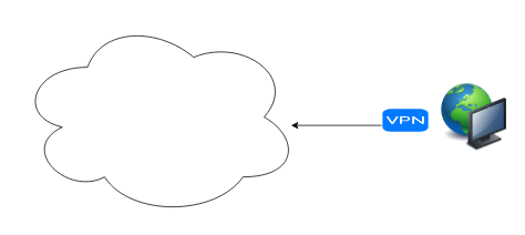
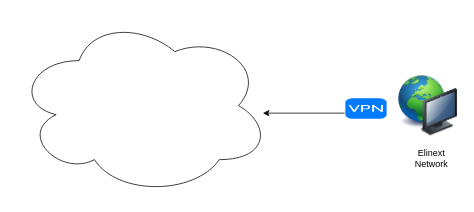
  <mxCell id="0" />
  <mxCell id="1" parent="0" />
  <mxCell id="2" value="" style="image;html=1;labelBackgroundColor=#ffffff;image=img/lib/clip_art/computers/Network_128x128.png" vertex="1" parent="1"><mxGeometry x="530" y="100" width="80" height="80" as="geometry" /></mxCell>
+ <mxCell id="3" value="Elinext Network" style="text;html=1;strokeColor=none;fillColor=none;align=center;verticalAlign=middle;whiteSpace=wrap;rounded=0;" vertex="1" parent="1"><mxGeometry x="540" y="200" width="70" height="20" as="geometry" /></mxCell>
  <mxCell id="4" value="" style="html=1;strokeWidth=1;shadow=0;dashed=0;shape=mxgraph.ios7.misc.vpn;fillColor=#007AFF;strokeColor=none;buttonText=;strokeColor2=#222222;fontColor=#222222;fontSize=8;verticalLabelPosition=bottom;verticalAlign=top;align=center;" vertex="1" parent="1"><mxGeometry x="460" y="130" width="55" height="27.5" as="geometry" /></mxCell>
  <mxCell id="5" value="" style="endArrow=classic;html=1;exitX=-0.018;exitY=0.727;exitDx=0;exitDy=0;exitPerimeter=0;" edge="1" parent="1" source="4"><mxGeometry width="50" height="50" relative="1" as="geometry"><mxPoint x="460" y="290" as="sourcePoint" /><mxPoint x="350" y="150" as="targetPoint" /></mxGeometry></mxCell>
  <mxCell id="6" value="" style="ellipse;shape=cloud;whiteSpace=wrap;html=1;" vertex="1" parent="1"><mxGeometry y="20" width="340" height="240" as="geometry" x="20" /></mxCell>
  <mxCell id="7" value="" style="shape=image;html=1;verticalAlign=top;verticalLabelPosition=bottom;labelBackgroundColor=#ffffff;imageAspect=0;aspect=fixed;image=https://cdn4.iconfinder.com/data/icons/logos-brands-5/24/jenkins-128.png" vertex="1" parent="1"><mxGeometry x="240" y="113.63" width="60.25" height="60.25" as="geometry" /></mxCell>
